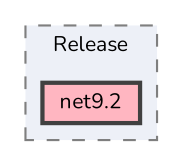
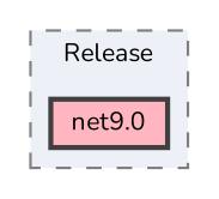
  digraph {
    compound=true
    fontname=Nunito
-   n1 [color=grey25 fillcolor=lightpink fontname=Nunito fontsize=10 height=0.2 label="net9.2" shape=box style="filled,bold" width=0.4]
+   n1 [color=grey25 fillcolor=lightpink fontname=Nunito fontsize=10 height=0.2 label="net9.0" shape=box style="filled,bold" width=0.4]
    subgraph cluster_1 {
      bgcolor="#edf0f7"
      fontsize=10
      label=Release
      pencolor=grey50
      style="filled,dashed"
      n1
    }
  }
